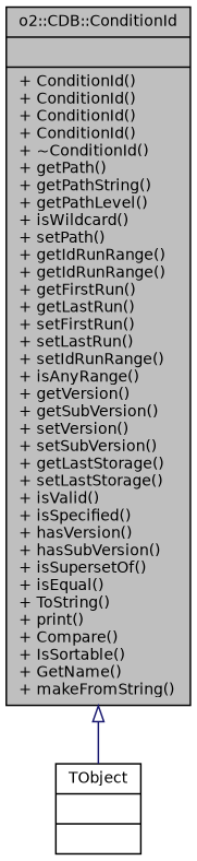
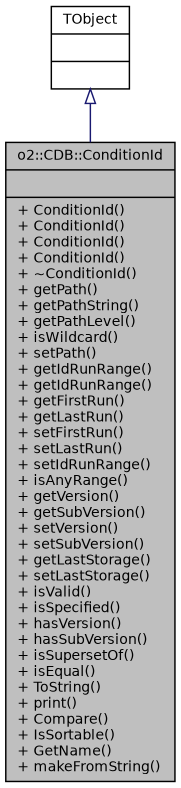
  digraph {
    node [color=black fontname=Helvetica fontsize=10 shape=record]
    n1 [fillcolor=grey75 fontcolor=black height=0.2 label="{o2::CDB::ConditionId\n||+ ConditionId()\l+ ConditionId()\l+ ConditionId()\l+ ConditionId()\l+ ~ConditionId()\l+ getPath()\l+ getPathString()\l+ getPathLevel()\l+ isWildcard()\l+ setPath()\l+ getIdRunRange()\l+ getIdRunRange()\l+ getFirstRun()\l+ getLastRun()\l+ setFirstRun()\l+ setLastRun()\l+ setIdRunRange()\l+ isAnyRange()\l+ getVersion()\l+ getSubVersion()\l+ setVersion()\l+ setSubVersion()\l+ getLastStorage()\l+ setLastStorage()\l+ isValid()\l+ isSpecified()\l+ hasVersion()\l+ hasSubVersion()\l+ isSupersetOf()\l+ isEqual()\l+ ToString()\l+ print()\l+ Compare()\l+ IsSortable()\l+ GetName()\l+ makeFromString()\l}" style=filled width=0.4]
    n2 [height=0.2 label="{TObject\n||}" width=0.4]
-   n1 -> n2 [arrowtail=onormal color=midnightblue dir=back fontname=Helvetica fontsize=10 labelfontname=Helvetica labelfontsize=10 style=solid]
+   n2 -> n1 [arrowtail=onormal color=midnightblue dir=back fontname=Helvetica fontsize=10 labelfontname=Helvetica labelfontsize=10 style=solid]
  }
